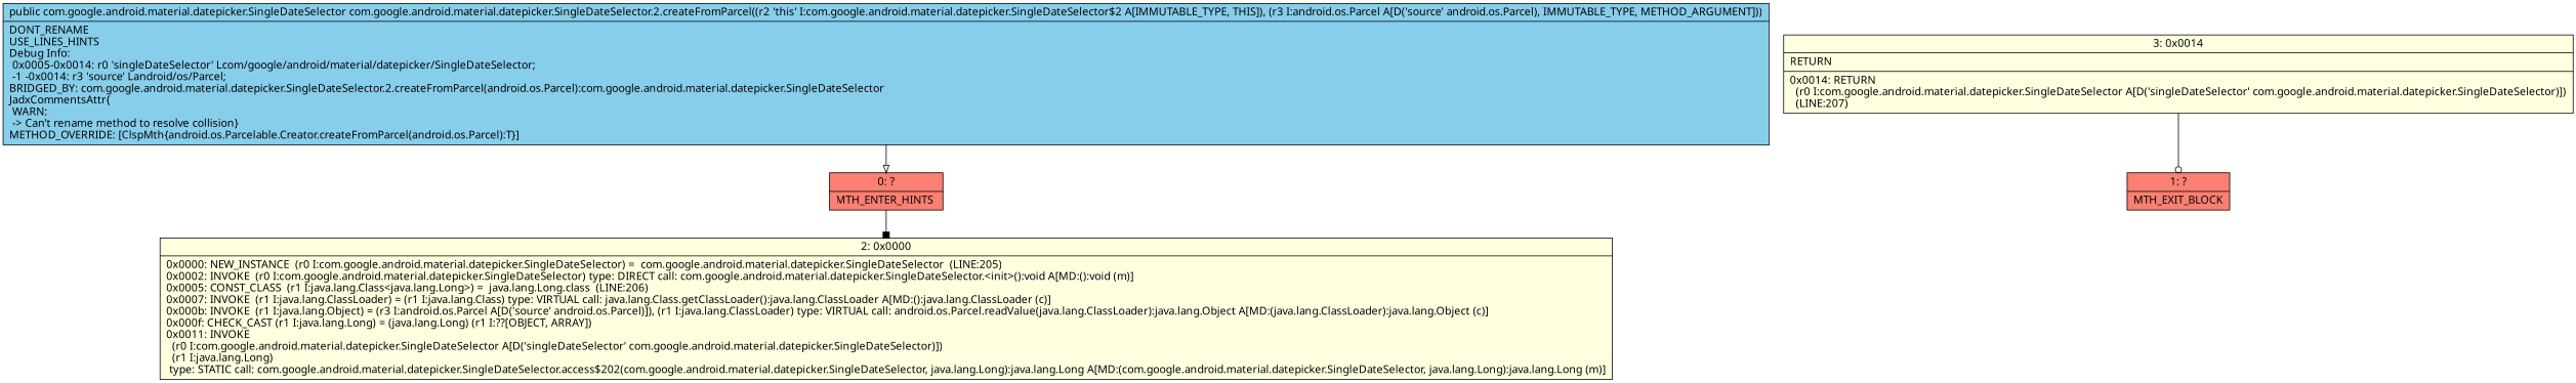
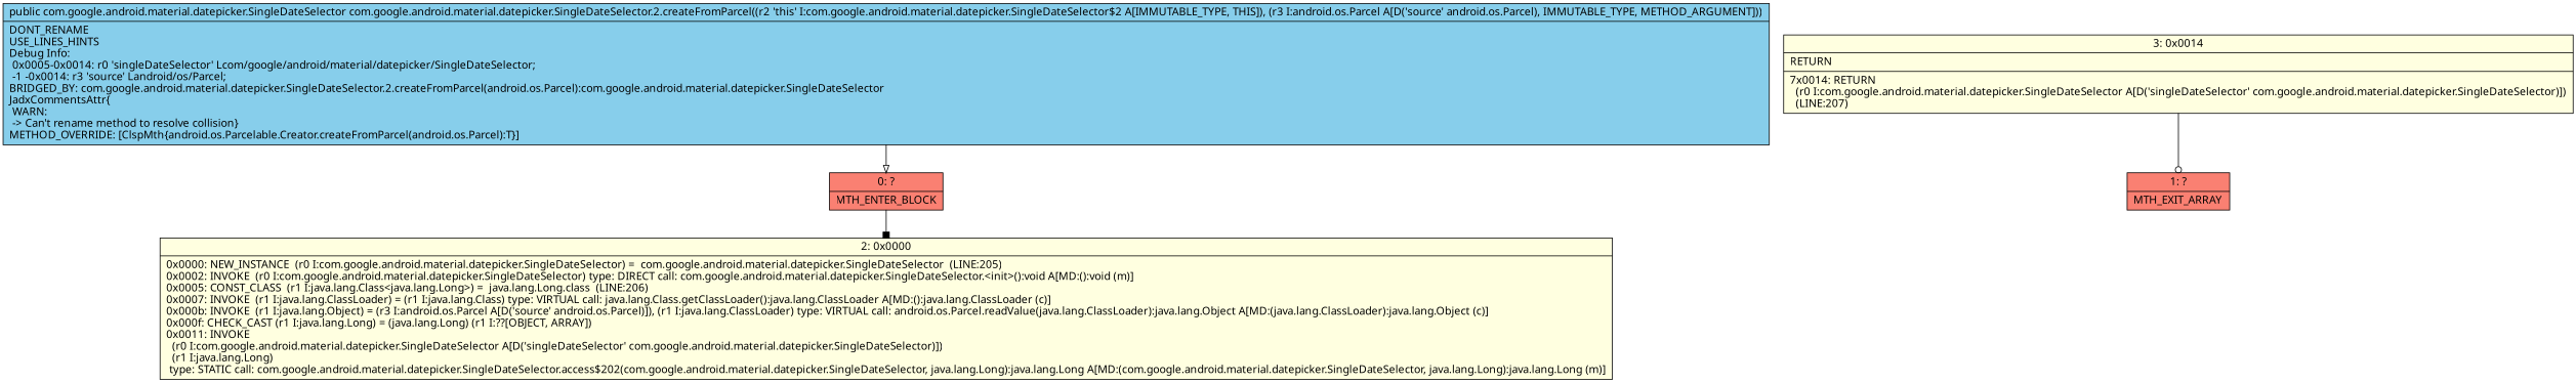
  digraph {
    fontname="Noto Sans"
    node [fillcolor=salmon fontname="Noto Sans" shape=record style=filled]
    edge [fontname="Noto Sans"]
-   n1 [label="{0\:\ ?|MTH_ENTER_HINTS\l}"]
+   n1 [label="{0\:\ ?|MTH_ENTER_BLOCK\l}"]
    n2 [fillcolor=lightyellow label="{2\:\ 0x0000|0x0000: NEW_INSTANCE  (r0 I:com.google.android.material.datepicker.SingleDateSelector) =  com.google.android.material.datepicker.SingleDateSelector  (LINE:205)\l0x0002: INVOKE  (r0 I:com.google.android.material.datepicker.SingleDateSelector) type: DIRECT call: com.google.android.material.datepicker.SingleDateSelector.\<init\>():void A[MD:():void (m)]\l0x0005: CONST_CLASS  (r1 I:java.lang.Class\<java.lang.Long\>) =  java.lang.Long.class  (LINE:206)\l0x0007: INVOKE  (r1 I:java.lang.ClassLoader) = (r1 I:java.lang.Class) type: VIRTUAL call: java.lang.Class.getClassLoader():java.lang.ClassLoader A[MD:():java.lang.ClassLoader (c)]\l0x000b: INVOKE  (r1 I:java.lang.Object) = (r3 I:android.os.Parcel A[D('source' android.os.Parcel)]), (r1 I:java.lang.ClassLoader) type: VIRTUAL call: android.os.Parcel.readValue(java.lang.ClassLoader):java.lang.Object A[MD:(java.lang.ClassLoader):java.lang.Object (c)]\l0x000f: CHECK_CAST (r1 I:java.lang.Long) = (java.lang.Long) (r1 I:??[OBJECT, ARRAY]) \l0x0011: INVOKE  \l  (r0 I:com.google.android.material.datepicker.SingleDateSelector A[D('singleDateSelector' com.google.android.material.datepicker.SingleDateSelector)])\l  (r1 I:java.lang.Long)\l type: STATIC call: com.google.android.material.datepicker.SingleDateSelector.access$202(com.google.android.material.datepicker.SingleDateSelector, java.lang.Long):java.lang.Long A[MD:(com.google.android.material.datepicker.SingleDateSelector, java.lang.Long):java.lang.Long (m)]\l}"]
-   n3 [fillcolor=lightyellow label="{3\:\ 0x0014|RETURN\l|0x0014: RETURN  \l  (r0 I:com.google.android.material.datepicker.SingleDateSelector A[D('singleDateSelector' com.google.android.material.datepicker.SingleDateSelector)])\l  (LINE:207)\l}"]
-   n4 [label="{1\:\ ?|MTH_EXIT_BLOCK\l}"]
+   n3 [fillcolor=lightyellow label="{3\:\ 0x0014|RETURN\l|7x0014: RETURN  \l  (r0 I:com.google.android.material.datepicker.SingleDateSelector A[D('singleDateSelector' com.google.android.material.datepicker.SingleDateSelector)])\l  (LINE:207)\l}"]
+   n4 [label="{1\:\ ?|MTH_EXIT_ARRAY\l}"]
    n5 [fillcolor=skyblue label="{public com.google.android.material.datepicker.SingleDateSelector com.google.android.material.datepicker.SingleDateSelector.2.createFromParcel((r2 'this' I:com.google.android.material.datepicker.SingleDateSelector$2 A[IMMUTABLE_TYPE, THIS]), (r3 I:android.os.Parcel A[D('source' android.os.Parcel), IMMUTABLE_TYPE, METHOD_ARGUMENT]))  | DONT_RENAME\lUSE_LINES_HINTS\lDebug Info:\l  0x0005\-0x0014: r0 'singleDateSelector' Lcom\/google\/android\/material\/datepicker\/SingleDateSelector;\l  \-1 \-0x0014: r3 'source' Landroid\/os\/Parcel;\lBRIDGED_BY: com.google.android.material.datepicker.SingleDateSelector.2.createFromParcel(android.os.Parcel):com.google.android.material.datepicker.SingleDateSelector\lJadxCommentsAttr\{\l WARN: \l \-\> Can't rename method to resolve collision\}\lMETHOD_OVERRIDE: [ClspMth\{android.os.Parcelable.Creator.createFromParcel(android.os.Parcel):T\}]\l}"]
    n1 -> n2 [arrowhead=box]
    n3 -> n4 [arrowhead=odot]
    n5 -> n1 [arrowhead=onormal]
  }
